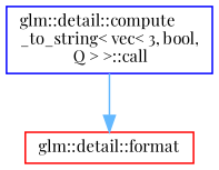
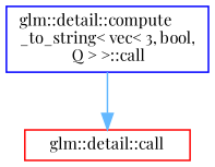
  digraph {
    rankdir=TB
    fontname="Playfair Display"
    node [fillcolor=white fontname="Playfair Display" fontsize=10 shape=box style=filled]
    n1 [color=blue fontcolor=black height=0.2 label="glm::detail::compute\l_to_string\< vec\< 3, bool,\l Q \> \>::call" width=0.4]
-   n2 [color=red height=0.2 label="glm::detail::format" width=0.4]
+   n2 [color=red height=0.2 label="glm::detail::call" width=0.4]
    n1 -> n2 [color=steelblue1 fontname="Playfair Display" fontsize=10 labelfontname=Helvetica labelfontsize=10 style=solid]
  }
